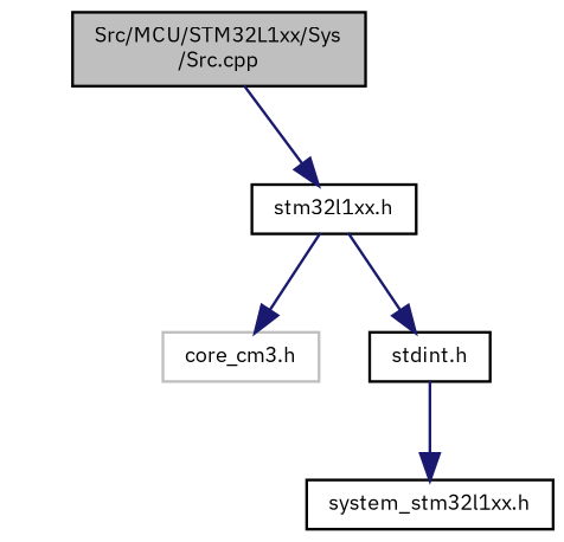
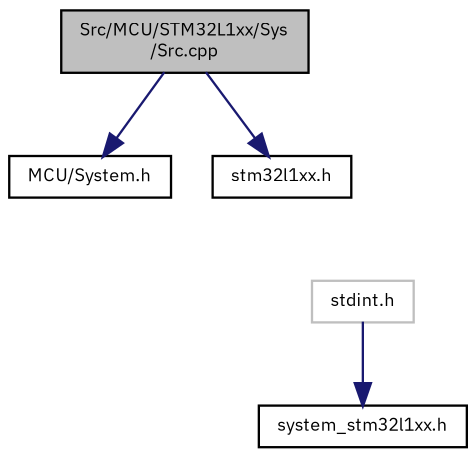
  digraph {
    fontname="IBM Plex Sans"
    node [color=black fillcolor=white fontname="IBM Plex Sans" fontsize=8 shape=record style=filled]
    edge [color=midnightblue fontname="IBM Plex Sans" fontsize=8 labelfontname=Sans labelfontsize=8 style=solid]
    n1 [fillcolor=grey75 fontcolor=black height=0.2 label="Src/MCU/STM32L1xx/Sys\l/Src.cpp" width=0.4]
+   n2 [height=0.2 label="MCU/System.h" width=0.4]
    n3 [height=0.2 label="stm32l1xx.h" width=0.4]
-   n4 [color=grey75 height=0.2 label="core_cm3.h" width=0.4]
-   n5 [height=0.2 label="stdint.h" width=0.4]
+   n5 [color=grey75 height=0.2 label="stdint.h" width=0.4]
    n6 [height=0.2 label="system_stm32l1xx.h" width=0.4]
+   n1 -> n2
    n1 -> n3
-   n3 -> n4
-   n3 -> n5
    n5 -> n6
  }
